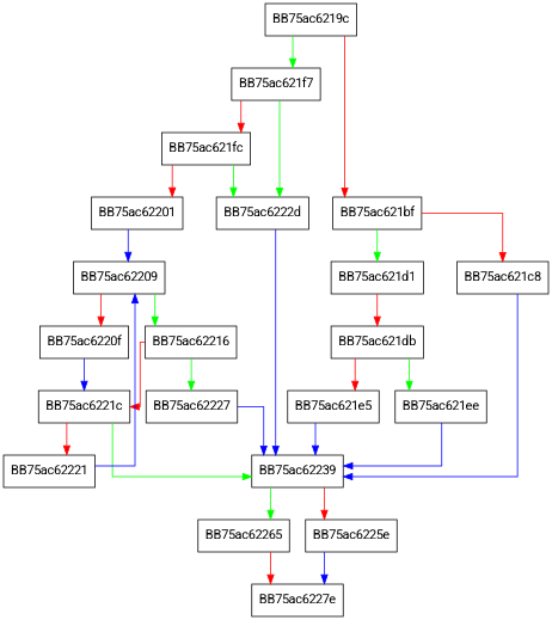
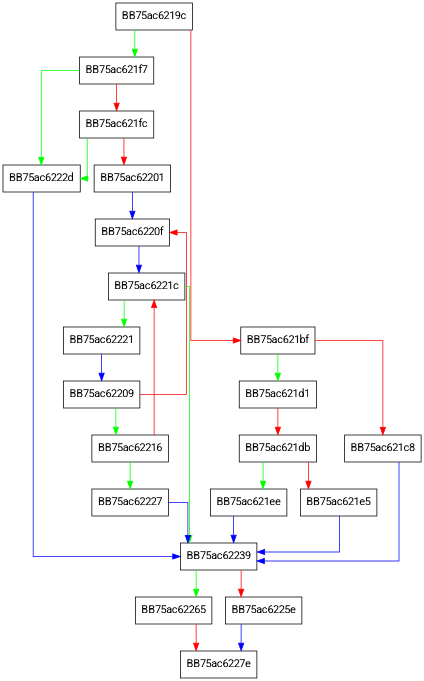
  digraph {
    fontname=Roboto
    splines=ortho
    node [fontname=Roboto shape=box]
    edge [color=red fontname=Roboto]
    BB75ac6219c
    BB75ac621f7
    BB75ac621bf
    BB75ac6222d
    BB75ac621fc
    BB75ac621d1
    BB75ac621c8
    n8 [label=BB75ac62239]
    BB75ac62201
    BB75ac621db
    BB75ac621ee
    BB75ac621e5
    BB75ac62265
    BB75ac6225e
    BB75ac6227e
    BB75ac62209
    BB75ac62216
    BB75ac6220f
    BB75ac6221c
    BB75ac62227
    BB75ac62221
    BB75ac6219c -> BB75ac621f7 [color=green]
    BB75ac6219c -> BB75ac621bf
    BB75ac621f7 -> BB75ac6222d [color=green]
    BB75ac621f7 -> BB75ac621fc
    BB75ac621bf -> BB75ac621d1 [color=green]
    BB75ac621bf -> BB75ac621c8
    BB75ac6222d -> n8 [color=blue]
    BB75ac621fc -> BB75ac6222d [color=green]
    BB75ac621fc -> BB75ac62201
    BB75ac621d1 -> BB75ac621db
    BB75ac621c8 -> n8 [color=blue]
    n8 -> BB75ac62265 [color=green]
    n8 -> BB75ac6225e
-   BB75ac62201 -> BB75ac62209 [color=blue]
+   BB75ac62201 -> BB75ac6220f [color=blue]
    BB75ac621db -> BB75ac621ee [color=green]
    BB75ac621db -> BB75ac621e5
    BB75ac621ee -> n8 [color=blue]
    BB75ac621e5 -> n8 [color=blue]
    BB75ac62265 -> BB75ac6227e
    BB75ac6225e -> BB75ac6227e [color=blue]
    BB75ac62209 -> BB75ac62216 [color=green]
    BB75ac62209 -> BB75ac6220f
    BB75ac62216 -> BB75ac6221c
    BB75ac62216 -> BB75ac62227 [color=green]
    BB75ac6220f -> BB75ac6221c [color=blue]
    BB75ac6221c -> n8 [color=green]
-   BB75ac6221c -> BB75ac62221
+   BB75ac6221c -> BB75ac62221 [color=green]
    BB75ac62227 -> n8 [color=blue]
    BB75ac62221 -> BB75ac62209 [color=blue]
  }
